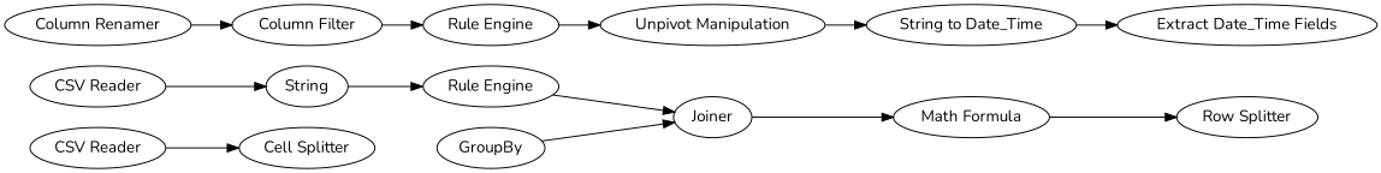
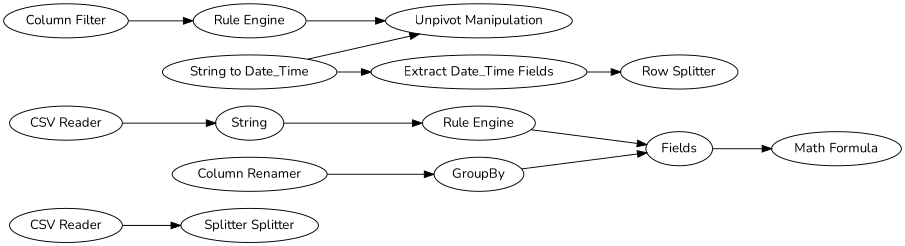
  digraph {
    fontname=Nunito
    rankdir=LR
    node [fontname=Nunito]
    edge [fontname=Nunito]
    n1 [label="CSV Reader"]
-   n2 [label="Cell Splitter"]
+   n2 [label="Splitter Splitter"]
    n3 [label="CSV Reader"]
    n4 [label=String]
    n5 [label="Rule Engine"]
    n6 [label="Column Renamer"]
    n7 [label="Column Filter"]
    n8 [label="Rule Engine"]
    n9 [label="Unpivot Manipulation"]
    n10 [label="String to Date_Time"]
    n11 [label="Extract Date_Time Fields"]
    n12 [label="Row Splitter"]
    n13 [label=GroupBy]
-   n14 [label=Joiner]
+   n14 [label=Fields]
    n15 [label="Math Formula"]
    n1 -> n2
    n3 -> n4
    n4 -> n5
    n5 -> n14
-   n6 -> n7
+   n6 -> n13
    n7 -> n8
    n8 -> n9
-   n9 -> n10
+   n10 -> n9
    n10 -> n11
-   n15 -> n12
+   n11 -> n12
    n13 -> n14
    n14 -> n15
  }
